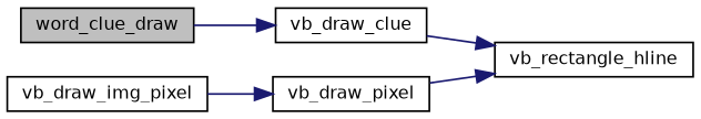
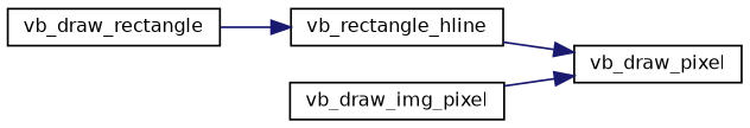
  digraph {
    rankdir=LR
    node [color=black fillcolor=white fontname=Helvetica fontsize=10 shape=record style=filled]
    edge [color=midnightblue fontname=Helvetica fontsize=10 labelfontname=Helvetica labelfontsize=10 style=solid]
-   n1 [fillcolor=grey75 fontcolor=black height=0.2 label=word_clue_draw width=0.4]
-   n2 [height=0.2 label=vb_draw_clue width=0.4]
+   n2 [height=0.2 label=vb_draw_rectangle width=0.4]
    n3 [height=0.2 label=vb_rectangle_hline width=0.4]
    n4 [height=0.2 label=vb_draw_img_pixel width=0.4]
    n5 [height=0.2 label=vb_draw_pixel width=0.4]
-   n1 -> n2
    n2 -> n3
-   n5 -> n3
+   n3 -> n5
    n4 -> n5
  }
